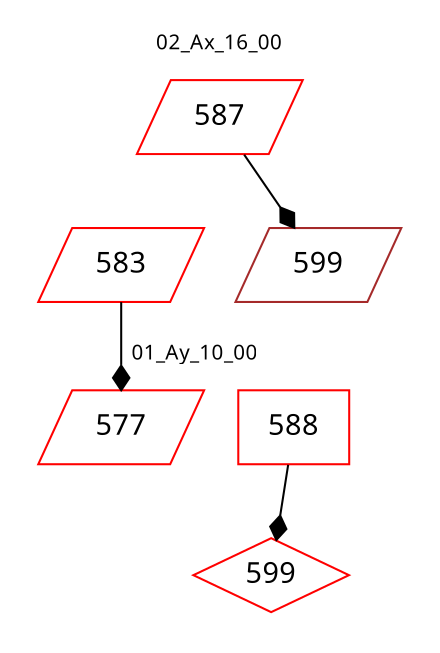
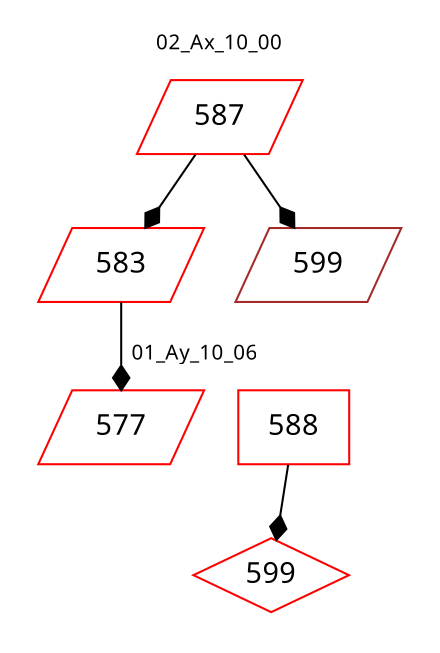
  digraph {
    fontname="Noto Sans"
    node [color=red fontname="Noto Sans" shape=parallelogram]
    edge [arrowhead=diamond color=black fontname="Noto Sans"]
    n1 [label=588 shape=box]
    n2 [label=577]
    n3 [label=599 shape=diamond]
    n4 [label=587]
    n5 [label=583]
    n6 [color=brown label=599]
    subgraph cluster_1 {
      color=white
      fontsize=10
-     label="01_Ay_10_00"
+     label="01_Ay_10_06"
      n1
      n2
      n3
    }
    subgraph cluster_2 {
      color=white
      fontsize=10
-     label="02_Ax_16_00"
+     label="02_Ax_10_00"
      n4
      n5
      n6
    }
    n1 -> n3
+   n4 -> n5
    n4 -> n6
    n5 -> n2
  }
